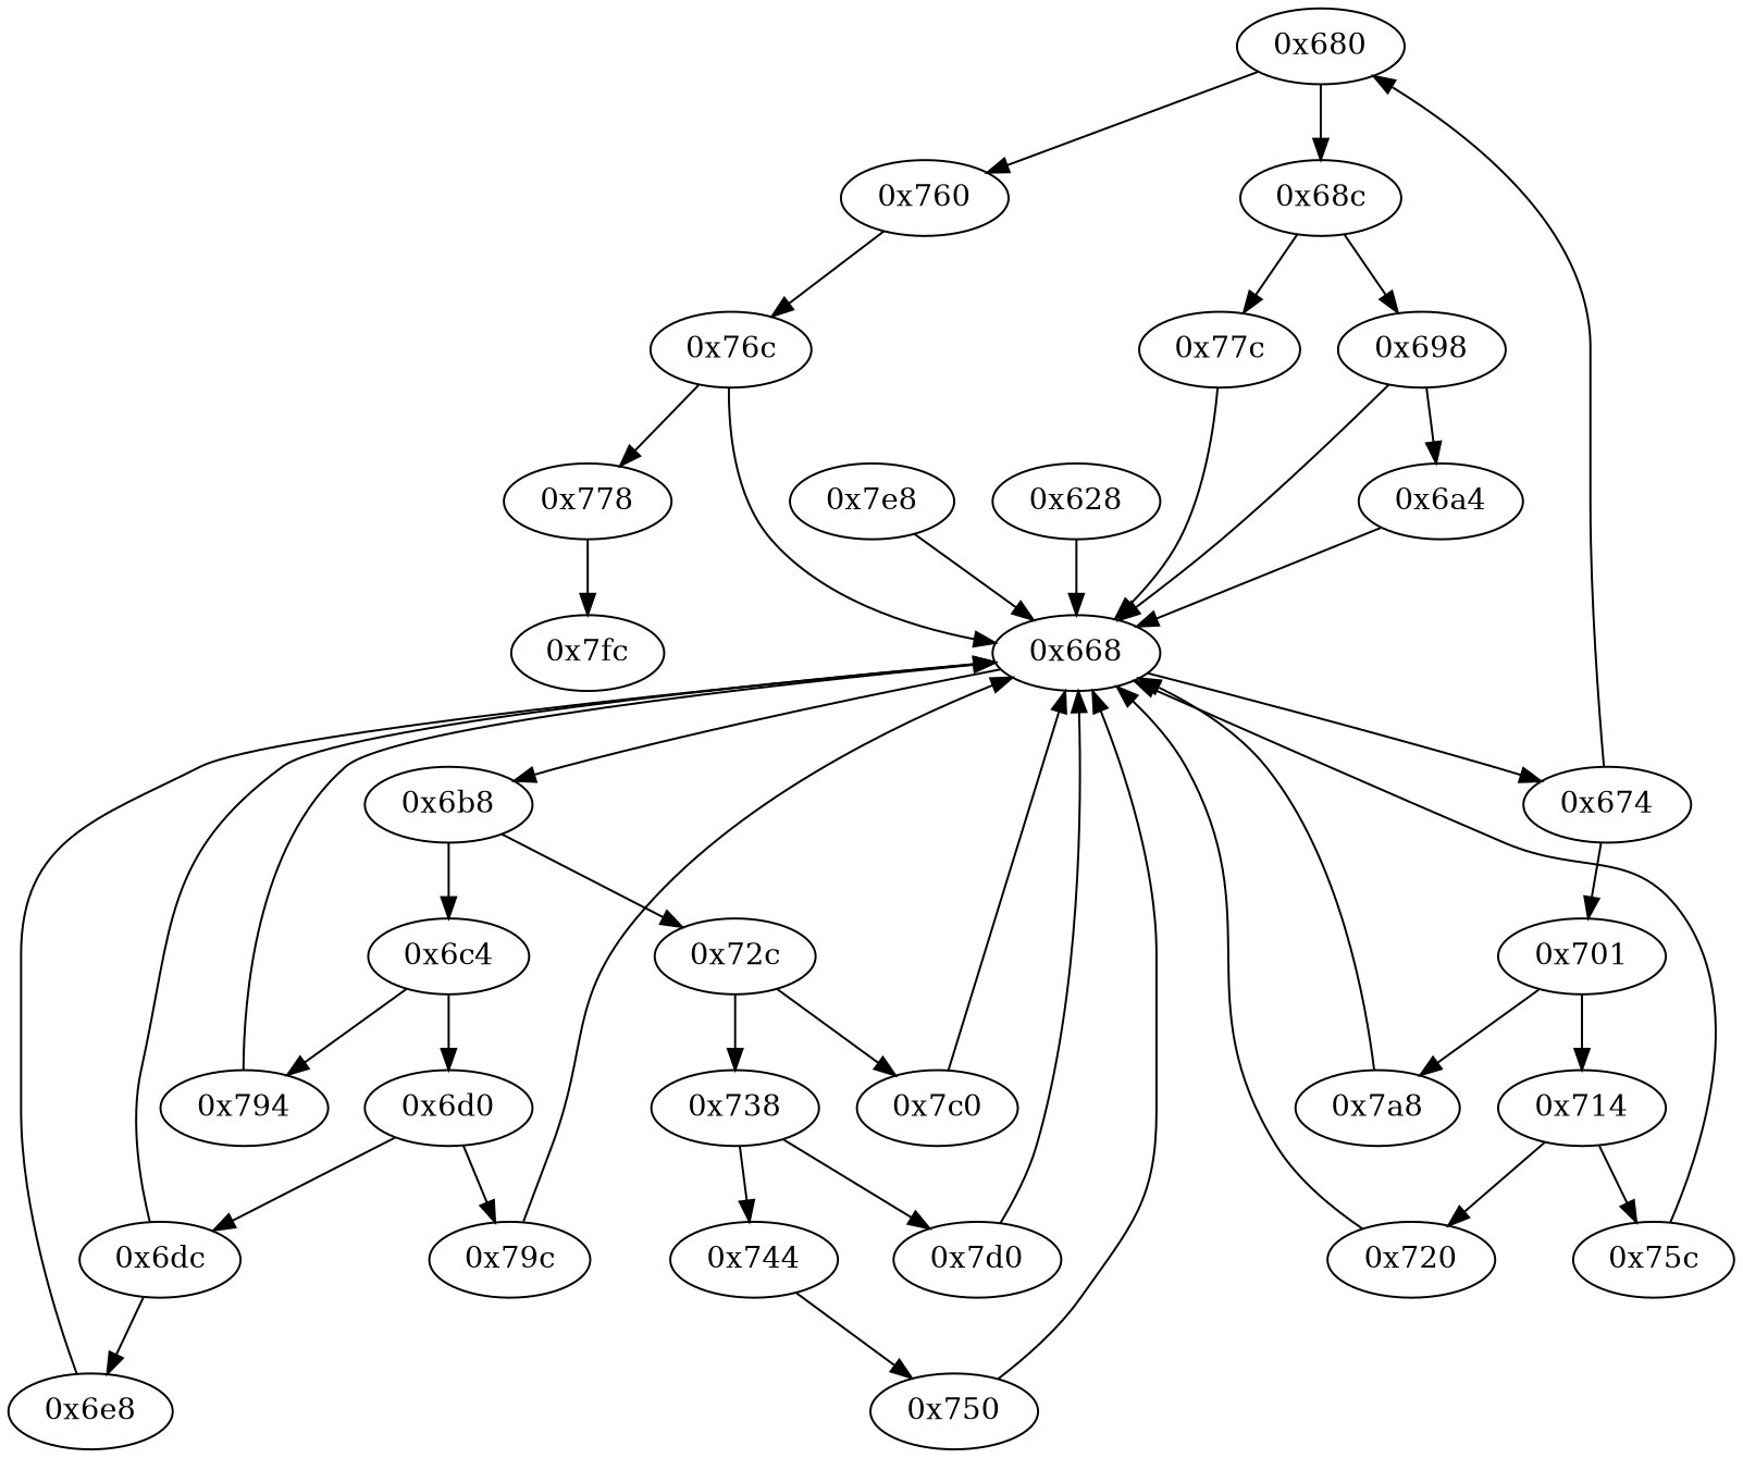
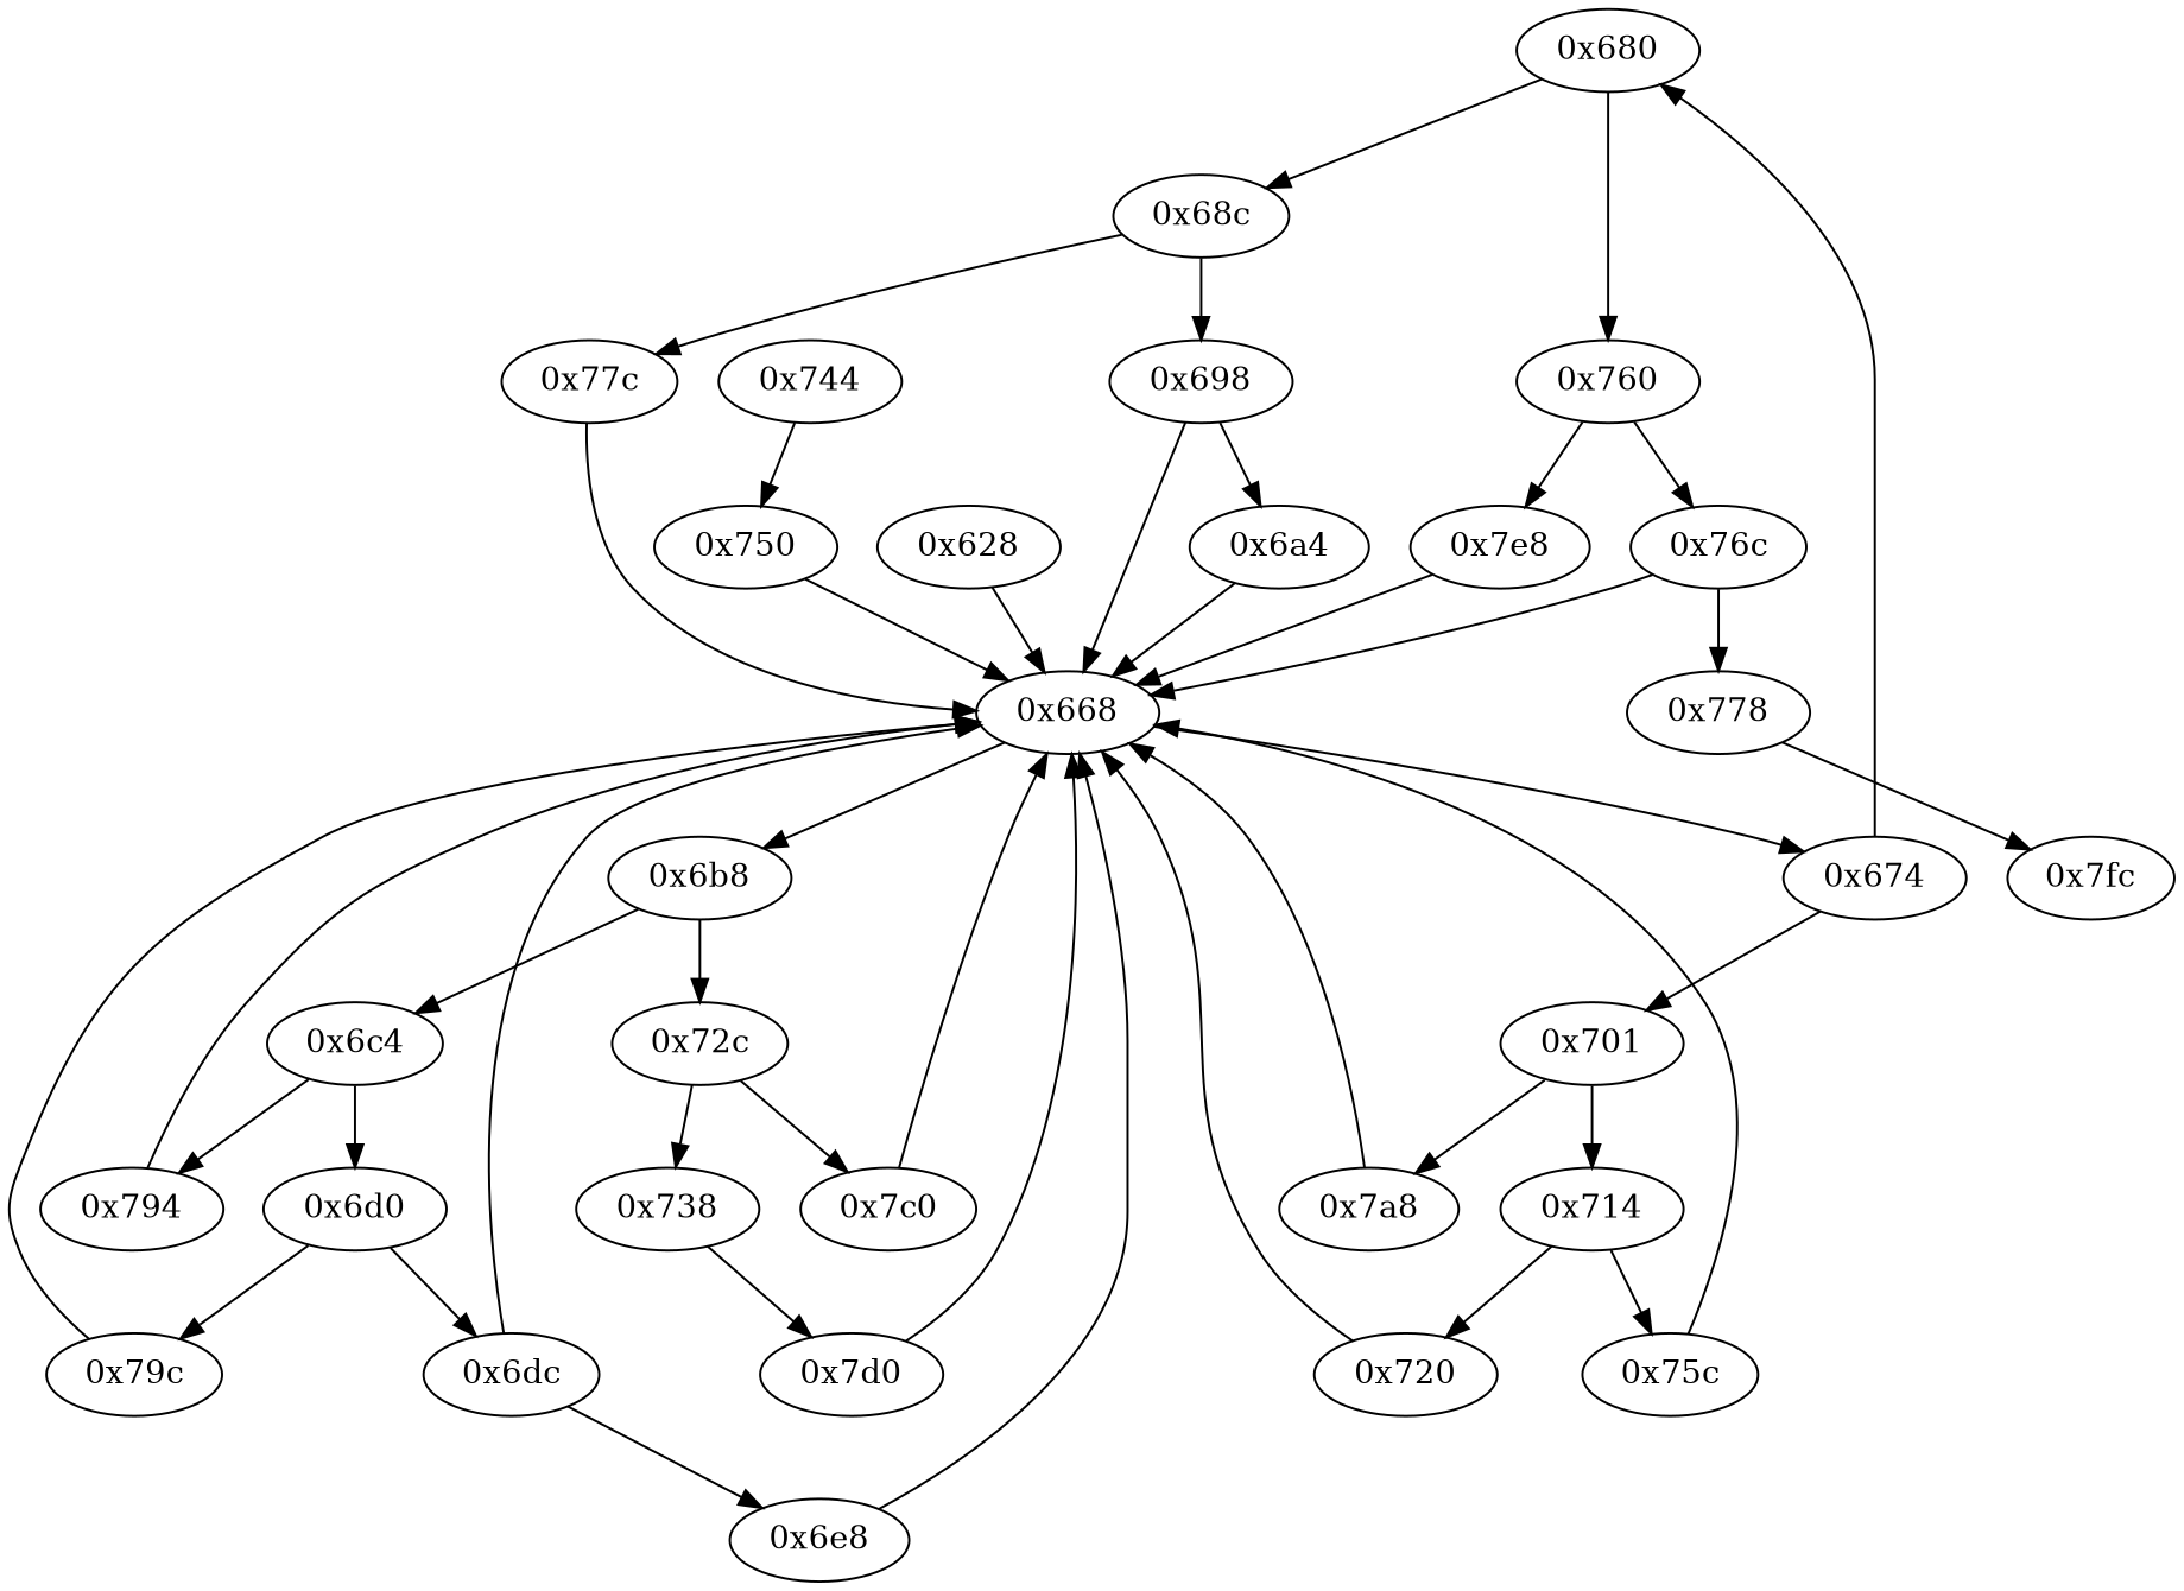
  strict digraph {
    node [opcode="[u'ldr', u'cmp', u'b']"]
    "0x680"
    "0x68c"
    "0x760"
    "0x698"
    "0x77c" [opcode="[u'ldrb', u'ldr', u'ldr', u'cmp', u'mov', u'b']"]
    "0x76c"
    "0x7e8" [opcode="[u'ldr', u'ldr', u'add', u'mov', u'b']"]
    "0x668"
    "0x6a4" [opcode="[u'ldr', u'ldr', u'bl', u'ldr', u'b']"]
    "0x778" [opcode="[u'b']"]
    "0x7fc" [opcode="[u'mov', u'sub', u'pop']"]
    "0x6e8" [opcode="[u'str', u'str', u'ldr', u'ldr', u'ldr', u'cmp', u'mov', u'b']"]
    "0x6dc"
    "0x674"
    "0x6b8"
    n16 [label="0x701"]
    "0x6c4"
    "0x72c"
    "0x7a8" [opcode="[u'ldr', u'ldr', u'add', u'str', u'ldr', u'b']"]
    "0x79c" [opcode="[u'mov', u'mov', u'b']"]
    "0x7c0" [opcode="[u'mov', u'mov', u'mov', u'b']"]
    "0x720" [opcode="[u'mov', u'mov', u'b']"]
    "0x714"
    n24 [label="0x75c" opcode="[u'ldr', u'cmp', u'ldr']"]
    "0x7d0" [opcode="[u'cmp', u'mov', u'mov', u'strb', u'ldr', u'b']"]
    "0x738"
    "0x744"
    "0x750" [opcode="[u'mov', u'bl', u'ldr', u'b']"]
    "0x794" [opcode="[u'ldr', u'b']"]
    "0x6d0"
    "0x628" [opcode="[u'push', u'add', u'sub', u'ldr', u'mov', u'ldr', u'ldr', u'ldr', u'add', u'str', u'ldr', u'add', u'b']"]
    "0x680" -> "0x68c"
    "0x680" -> "0x760"
    "0x68c" -> "0x698"
    "0x68c" -> "0x77c"
    "0x760" -> "0x76c"
+   "0x760" -> "0x7e8"
    "0x698" -> "0x668"
    "0x698" -> "0x6a4"
    "0x77c" -> "0x668"
    "0x76c" -> "0x668"
    "0x76c" -> "0x778"
    "0x7e8" -> "0x668"
    "0x668" -> "0x674"
    "0x668" -> "0x6b8"
    "0x6a4" -> "0x668"
    "0x778" -> "0x7fc"
    "0x6e8" -> "0x668"
    "0x6dc" -> "0x668"
    "0x6dc" -> "0x6e8"
    "0x674" -> "0x680"
    "0x674" -> n16
    "0x6b8" -> "0x6c4"
    "0x6b8" -> "0x72c"
    n16 -> "0x7a8"
    n16 -> "0x714"
    "0x6c4" -> "0x794"
    "0x6c4" -> "0x6d0"
    "0x72c" -> "0x7c0"
    "0x72c" -> "0x738"
    "0x7a8" -> "0x668"
    "0x79c" -> "0x668"
    "0x7c0" -> "0x668"
    "0x720" -> "0x668"
    "0x714" -> "0x720"
    "0x714" -> n24
    n24 -> "0x668"
    "0x7d0" -> "0x668"
    "0x738" -> "0x7d0"
-   "0x738" -> "0x744"
    "0x744" -> "0x750"
    "0x750" -> "0x668"
    "0x794" -> "0x668"
    "0x6d0" -> "0x6dc"
    "0x6d0" -> "0x79c"
    "0x628" -> "0x668"
  }
